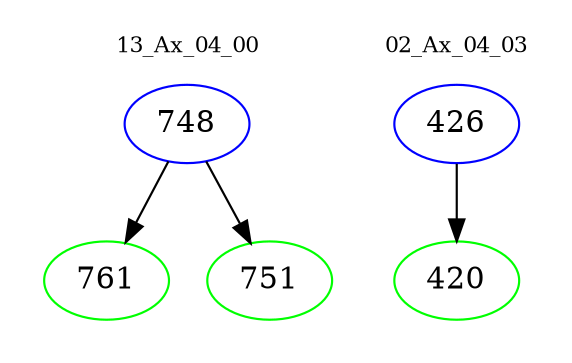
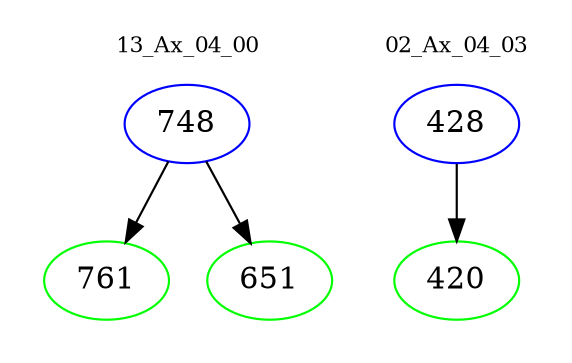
  digraph {
    node [color=green]
    edge [color=black]
    n1 [color=blue label=748]
    n2 [label=761]
-   n3 [label=751]
-   n4 [color=blue label=426]
+   n3 [label=651]
+   n4 [color=blue label=428]
    n5 [label=420]
    subgraph cluster_1 {
      color=white
      fontsize=10
      label="13_Ax_04_00"
      n1
      n2
      n3
    }
    subgraph cluster_2 {
      color=white
      fontsize=10
      label="02_Ax_04_03"
      n4
      n5
    }
    n1 -> n2
    n1 -> n3
    n4 -> n5
  }
